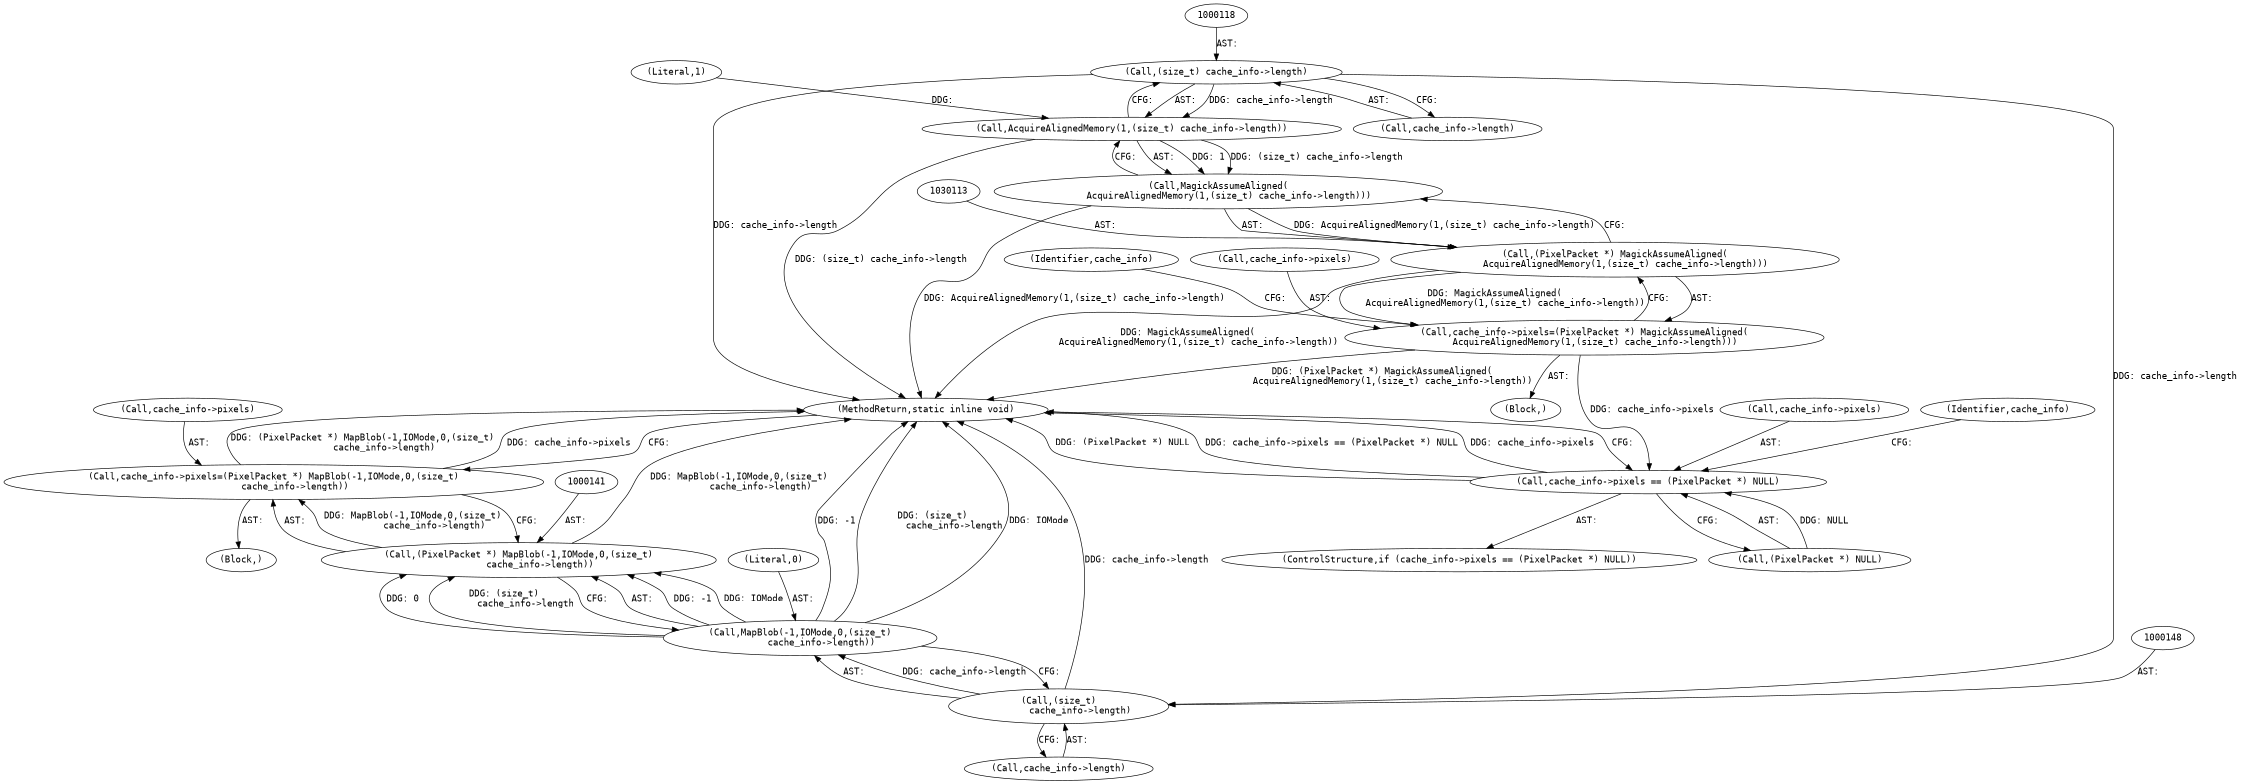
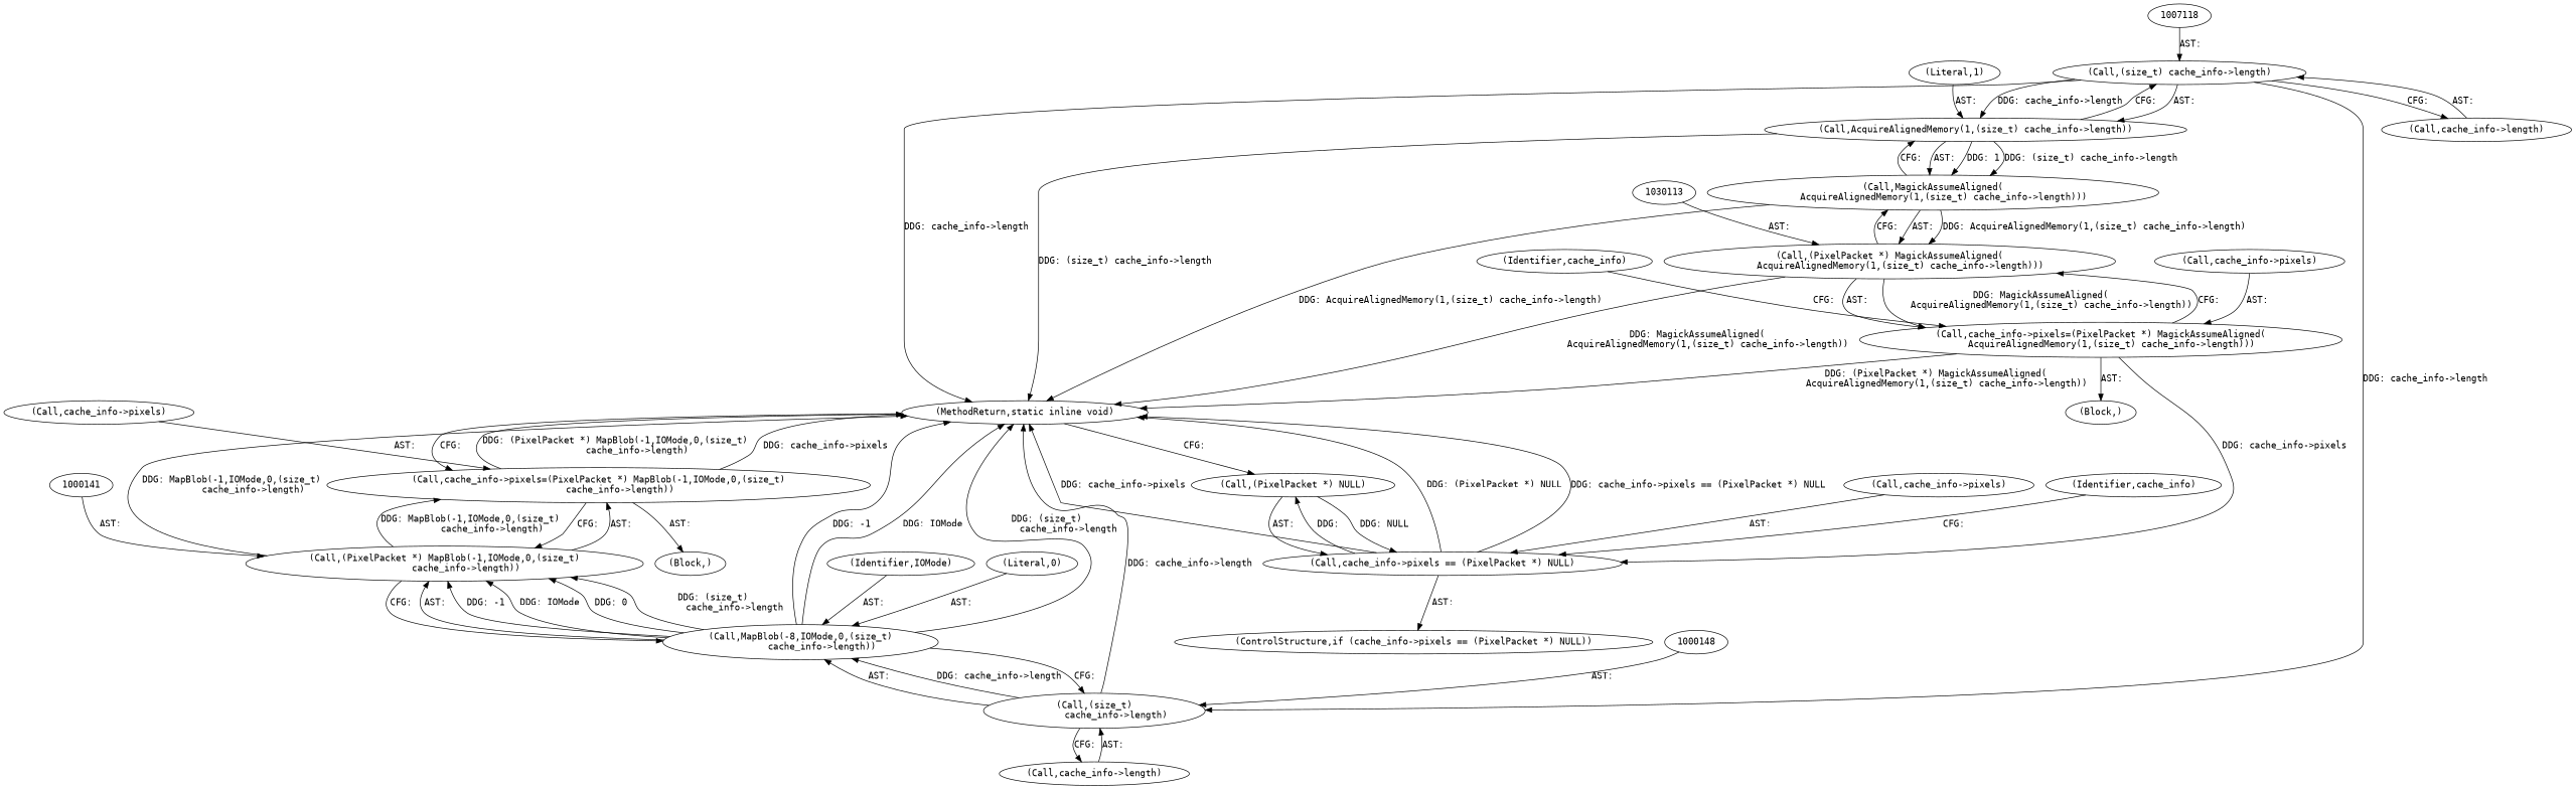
  digraph {
    fontname="DejaVu Sans Mono"
    node [fontname="DejaVu Sans Mono"]
    edge [fontname="DejaVu Sans Mono"]
    n1 [label="(Call,(size_t) cache_info->length)"]
    n2 [label="(Call,AcquireAlignedMemory(1,(size_t) cache_info->length))"]
    n3 [label="(Call,(size_t)\n        cache_info->length)"]
    n4 [label="(Call,cache_info->length)"]
    n5 [label="(MethodReturn,static inline void)"]
    n6 [label="(Call,MagickAssumeAligned(\n    AcquireAlignedMemory(1,(size_t) cache_info->length)))"]
-   n7 [label="(Call,MapBlob(-1,IOMode,0,(size_t)\n        cache_info->length))"]
+   n7 [label="(Call,MapBlob(-8,IOMode,0,(size_t)\n        cache_info->length))"]
    n8 [label="(Call,cache_info->length)"]
    n9 [label="(Call,cache_info->pixels == (PixelPacket *) NULL)"]
    n10 [label="(Call,cache_info->pixels=(PixelPacket *) MapBlob(-1,IOMode,0,(size_t)\n        cache_info->length))"]
    n11 [label="(Call,(PixelPacket *) MagickAssumeAligned(\n    AcquireAlignedMemory(1,(size_t) cache_info->length)))"]
    n12 [label="(Call,cache_info->pixels=(PixelPacket *) MagickAssumeAligned(\n    AcquireAlignedMemory(1,(size_t) cache_info->length)))"]
    n13 [label="(Block,)"]
    n14 [label="(ControlStructure,if (cache_info->pixels == (PixelPacket *) NULL))"]
    n15 [label="(Call,(PixelPacket *) NULL)"]
    n16 [label="(Call,(PixelPacket *) MapBlob(-1,IOMode,0,(size_t)\n        cache_info->length))"]
    n17 [label="(Block,)"]
    n18 [label="(Call,cache_info->pixels)"]
+   n19 [label="(Identifier,IOMode)"]
    n20 [label="(Literal,0)"]
    n21 [label="(Literal,1)"]
    n22 [label="(Call,cache_info->pixels)"]
    n23 [label="(Identifier,cache_info)"]
    n24 [label="(Call,cache_info->pixels)"]
    n25 [label="(Identifier,cache_info)"]
-   1000118
+   1000118 [label=1007118]
    n27 [label=1030113]
    1000148
    1000141
    n1 -> n2 [label="AST: "]
    n1 -> n2 [label="DDG: cache_info->length"]
    n1 -> n3 [label="DDG: cache_info->length"]
    n1 -> n4 [label="CFG: "]
    n1 -> n5 [label="DDG: cache_info->length"]
    n2 -> n1 [label="CFG: "]
    n2 -> n5 [label="DDG: (size_t) cache_info->length"]
    n2 -> n6 [label="AST: "]
    n2 -> n6 [label="DDG: 1"]
    n2 -> n6 [label="DDG: (size_t) cache_info->length"]
    n3 -> n5 [label="DDG: cache_info->length"]
    n3 -> n7 [label="AST: "]
    n3 -> n7 [label="DDG: cache_info->length"]
    n3 -> n8 [label="CFG: "]
    n4 -> n1 [label="AST: "]
-   n5 -> n9 [label="CFG: "]
+   n5 -> n15 [label="CFG: "]
    n5 -> n10 [label="CFG: "]
    n6 -> n2 [label="CFG: "]
    n6 -> n5 [label="DDG: AcquireAlignedMemory(1,(size_t) cache_info->length)"]
    n6 -> n11 [label="AST: "]
    n6 -> n11 [label="DDG: AcquireAlignedMemory(1,(size_t) cache_info->length)"]
    n7 -> n3 [label="CFG: "]
    n7 -> n5 [label="DDG: (size_t)\n        cache_info->length"]
    n7 -> n5 [label="DDG: -1"]
    n7 -> n5 [label="DDG: IOMode"]
    n7 -> n16 [label="AST: "]
    n7 -> n16 [label="DDG: -1"]
    n7 -> n16 [label="DDG: IOMode"]
    n7 -> n16 [label="DDG: 0"]
    n7 -> n16 [label="DDG: (size_t)\n        cache_info->length"]
    n8 -> n3 [label="AST: "]
    n9 -> n5 [label="DDG: (PixelPacket *) NULL"]
    n9 -> n5 [label="DDG: cache_info->pixels == (PixelPacket *) NULL"]
    n9 -> n5 [label="DDG: cache_info->pixels"]
    n9 -> n14 [label="AST: "]
-   n9 -> n15 [label="CFG: "]
+   n9 -> n15 [label="DDG: "]
    n10 -> n5 [label="DDG: (PixelPacket *) MapBlob(-1,IOMode,0,(size_t)\n        cache_info->length)"]
    n10 -> n5 [label="DDG: cache_info->pixels"]
    n10 -> n16 [label="CFG: "]
    n10 -> n17 [label="AST: "]
    n11 -> n5 [label="DDG: MagickAssumeAligned(\n    AcquireAlignedMemory(1,(size_t) cache_info->length))"]
    n11 -> n6 [label="CFG: "]
    n11 -> n12 [label="AST: "]
    n11 -> n12 [label="DDG: MagickAssumeAligned(\n    AcquireAlignedMemory(1,(size_t) cache_info->length))"]
    n12 -> n5 [label="DDG: (PixelPacket *) MagickAssumeAligned(\n    AcquireAlignedMemory(1,(size_t) cache_info->length))"]
    n12 -> n9 [label="DDG: cache_info->pixels"]
    n12 -> n11 [label="CFG: "]
    n12 -> n13 [label="AST: "]
    n15 -> n9 [label="AST: "]
    n15 -> n9 [label="DDG: NULL"]
    n16 -> n5 [label="DDG: MapBlob(-1,IOMode,0,(size_t)\n        cache_info->length)"]
    n16 -> n7 [label="CFG: "]
    n16 -> n10 [label="AST: "]
    n16 -> n10 [label="DDG: MapBlob(-1,IOMode,0,(size_t)\n        cache_info->length)"]
    n18 -> n9 [label="AST: "]
+   n19 -> n7 [label="AST: "]
    n20 -> n7 [label="AST: "]
-   n21 -> n2 [label="DDG: "]
+   n21 -> n2 [label="AST: "]
    n22 -> n10 [label="AST: "]
    n23 -> n9 [label="CFG: "]
    n24 -> n12 [label="AST: "]
    n25 -> n12 [label="CFG: "]
    1000118 -> n1 [label="AST: "]
    n27 -> n11 [label="AST: "]
    1000148 -> n3 [label="AST: "]
    1000141 -> n16 [label="AST: "]
  }
